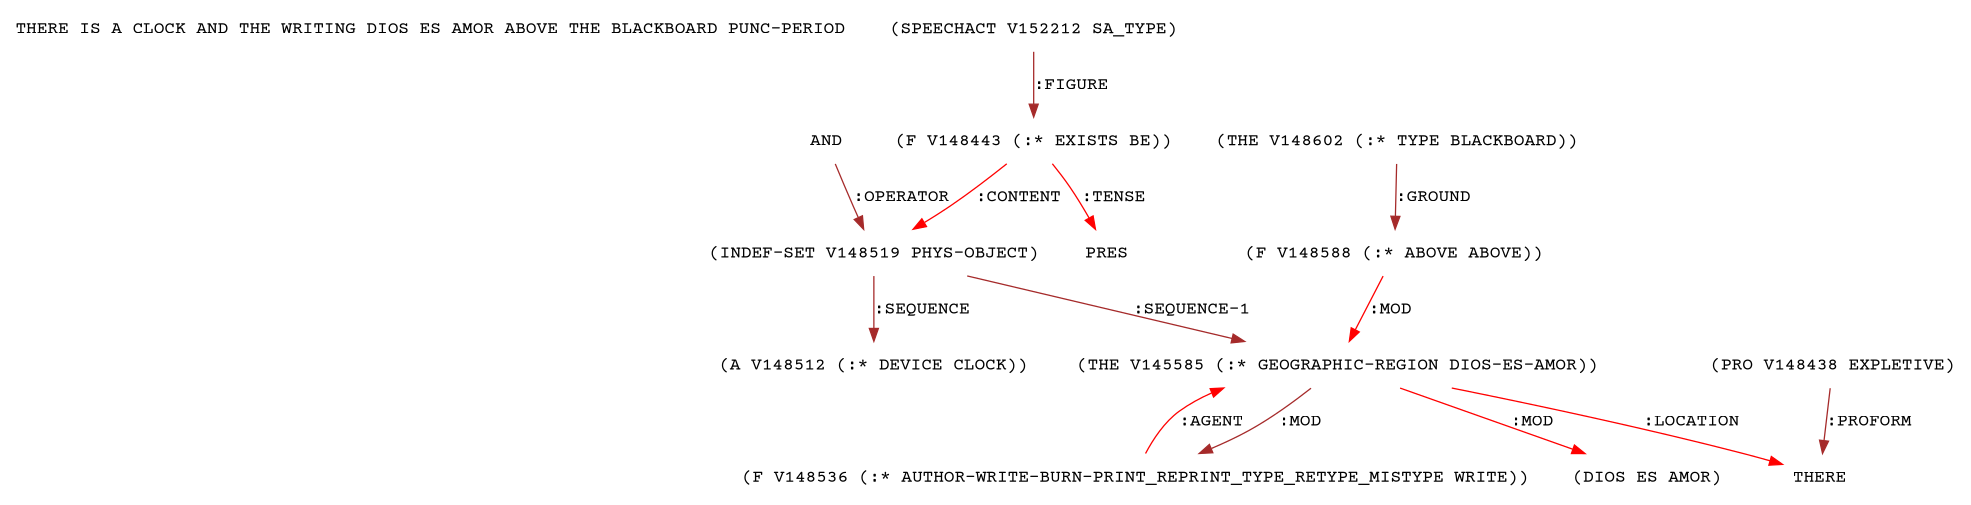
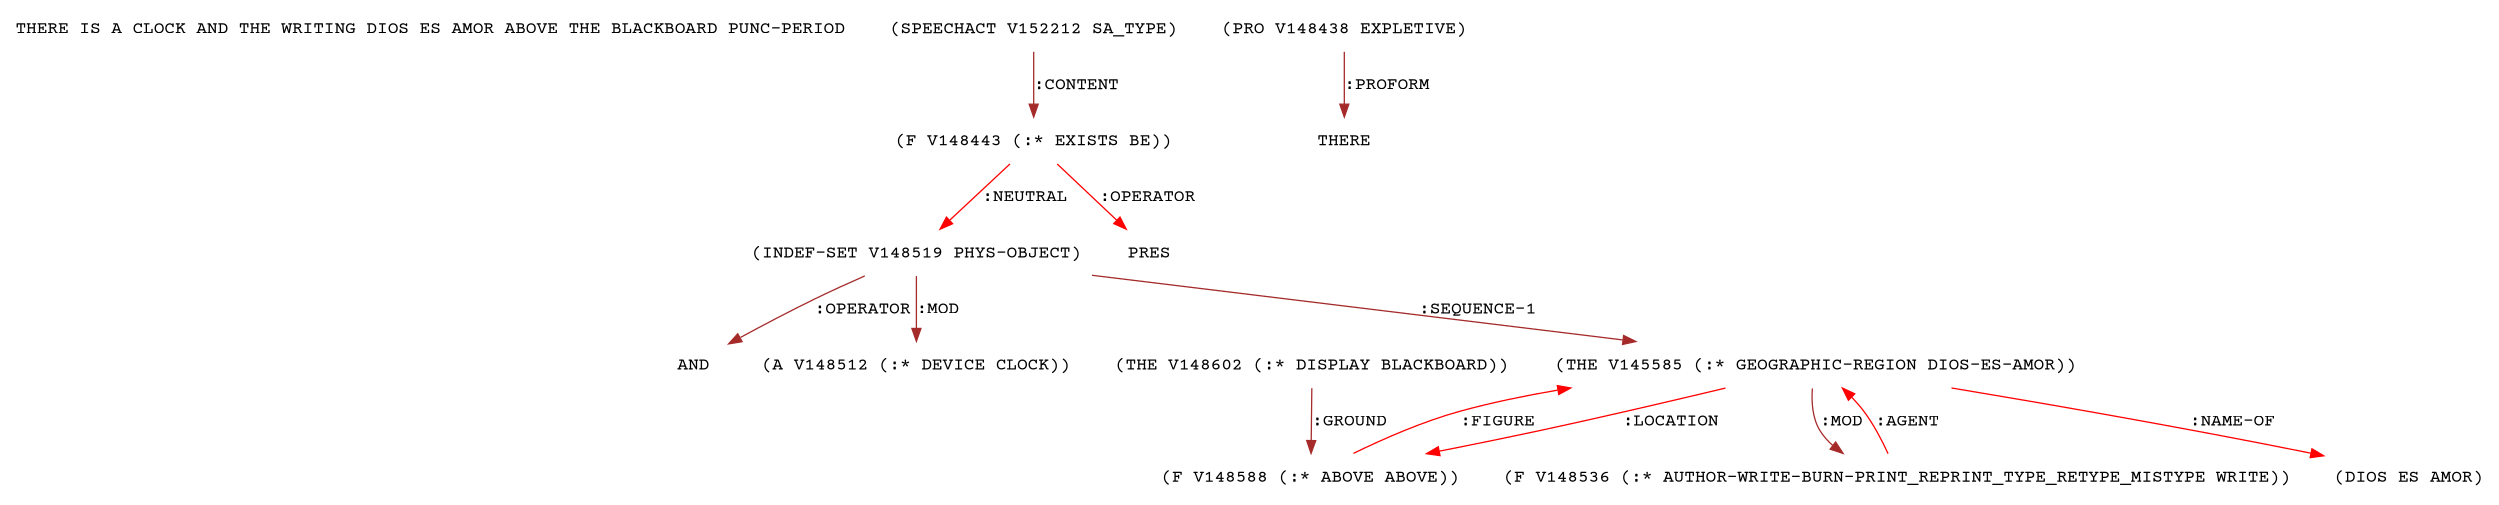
  digraph {
    fontname="Courier Prime"
    node [color=darkgreen fontname="Courier Prime" shape=none]
    edge [color=brown fontname="Courier Prime"]
    "THERE IS A CLOCK AND THE WRITING DIOS ES AMOR ABOVE THE BLACKBOARD PUNC-PERIOD" [color=purple]
    n2 [label="(SPEECHACT V152212 SA_TYPE)"]
    n3 [color=gray40 label="(F V148443 (:* EXISTS BE))"]
    n4 [color=gray40 label="(INDEF-SET V148519 PHYS-OBJECT)"]
    n5 [color=brown label=PRES]
    n6 [color=gray40 label=AND]
    n7 [label="(A V148512 (:* DEVICE CLOCK))"]
    n8 [color=brown label="(THE V145585 (:* GEOGRAPHIC-REGION DIOS-ES-AMOR))"]
    n9 [color=gray40 label="(DIOS ES AMOR)"]
    n10 [color=brown label="(F V148588 (:* ABOVE ABOVE))"]
    n11 [color=purple label="(F V148536 (:* AUTHOR-WRITE-BURN-PRINT_REPRINT_TYPE_RETYPE_MISTYPE WRITE))"]
    n12 [color=purple label="(PRO V148438 EXPLETIVE)"]
    n13 [label=THERE]
-   n14 [label="(THE V148602 (:* TYPE BLACKBOARD))"]
-   n2 -> n3 [label=":FIGURE"]
-   n3 -> n4 [color=red label=":CONTENT"]
-   n3 -> n5 [color=red label=":TENSE"]
-   n6 -> n4 [label=":OPERATOR"]
-   n4 -> n7 [label=":SEQUENCE"]
+   n14 [label="(THE V148602 (:* DISPLAY BLACKBOARD))"]
+   n2 -> n3 [label=":CONTENT"]
+   n3 -> n4 [color=red label=":NEUTRAL"]
+   n3 -> n5 [color=red label=":OPERATOR"]
+   n4 -> n6 [label=":OPERATOR"]
+   n4 -> n7 [label=":MOD"]
    n4 -> n8 [label=":SEQUENCE-1"]
-   n8 -> n9 [color=red label=":MOD"]
-   n8 -> n13 [color=red label=":LOCATION"]
+   n8 -> n9 [color=red label=":NAME-OF"]
+   n8 -> n10 [color=red label=":LOCATION"]
    n8 -> n11 [label=":MOD"]
-   n10 -> n8 [color=red label=":MOD"]
+   n10 -> n8 [color=red label=":FIGURE"]
    n11 -> n8 [color=red label=":AGENT"]
    n12 -> n13 [label=":PROFORM"]
    n14 -> n10 [label=":GROUND"]
  }
